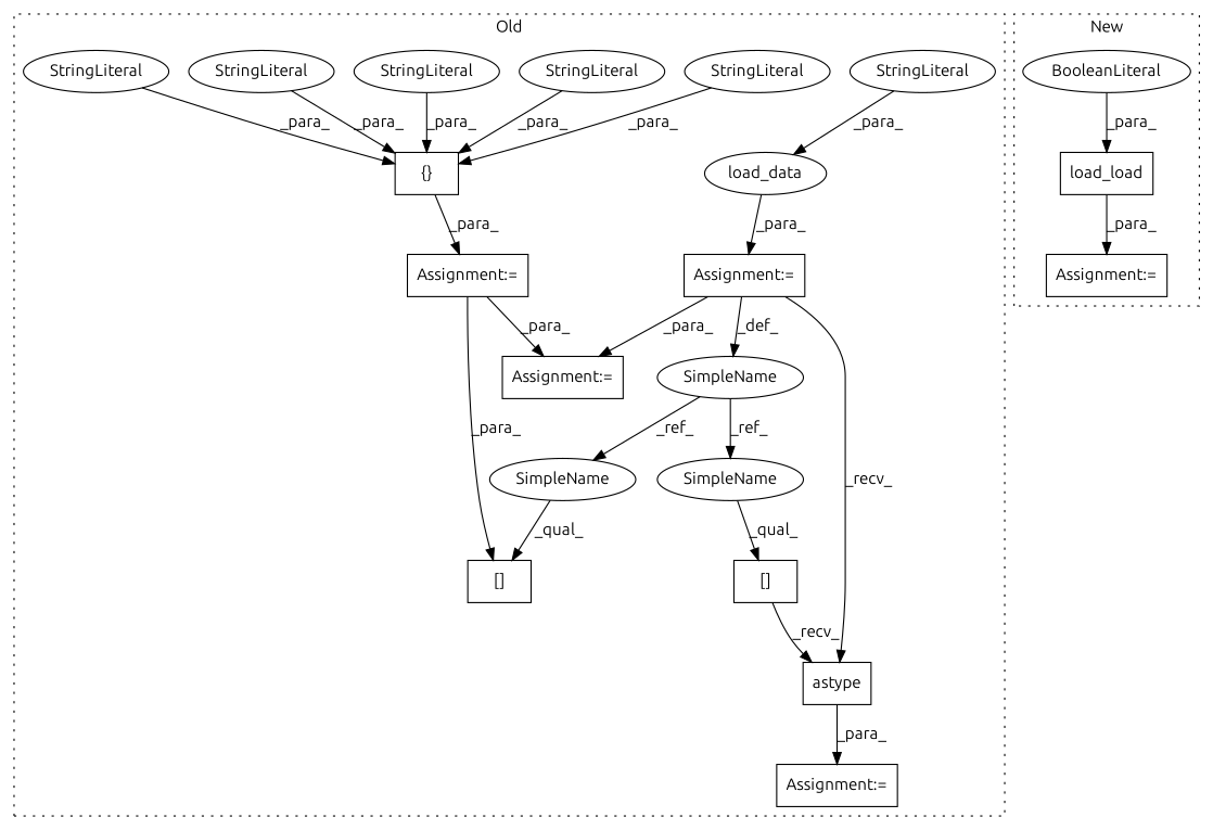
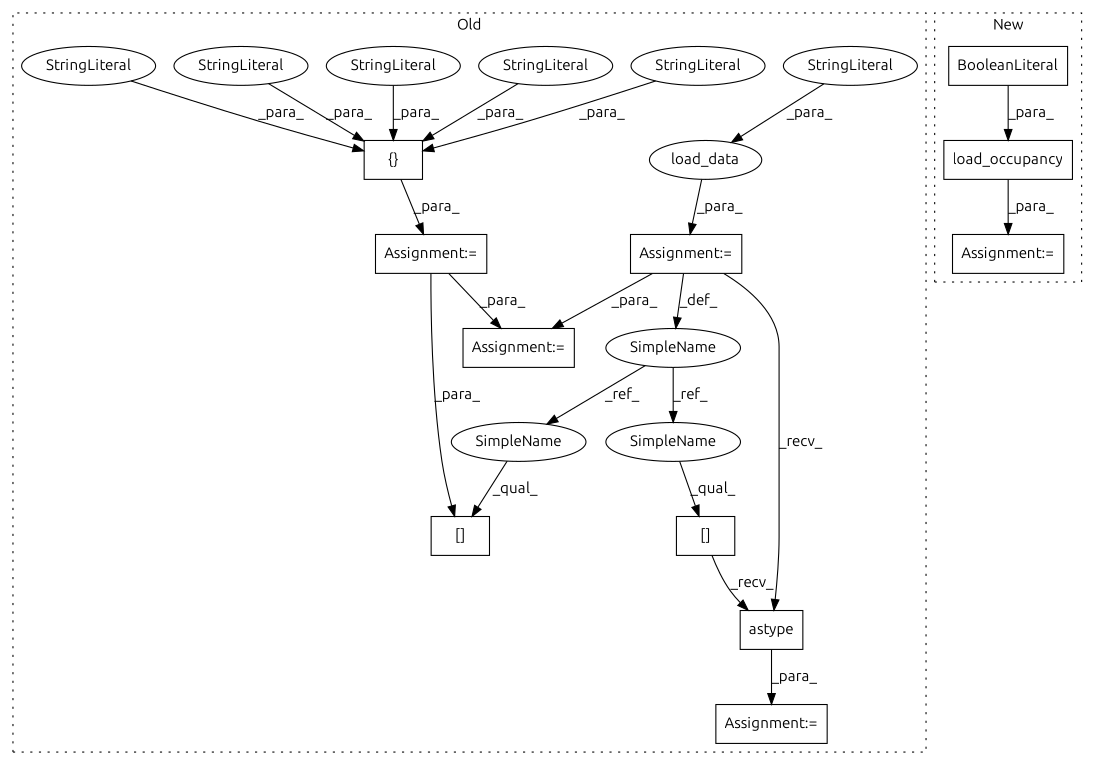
  digraph {
    fontname=Ubuntu
    node [a=45 fontname=Ubuntu l=1 shape=ellipse]
    edge [fontname=Ubuntu]
    n1 [a=2 l="10,1" label="[]" s="2833,2851" shape=box]
    n2 [a=4 l="1,1" label="{}" s="2765,2824" shape=box]
    n3 [l=7 label=StringLiteral s=2800]
    n4 [l=13 label=StringLiteral s=2766]
    n5 [l=5 label=StringLiteral s=2808]
    n6 [l=10 label=StringLiteral s=2814]
    n7 [l=19 label=StringLiteral s=2780]
    n8 [a=7 label="Assignment:=" s=2832 shape=box]
    n9 [a=32 l="10,1" label=load_data s="2716,2737"]
    n10 [a=2 l="10,1" label="[]" s="2925,2946" shape=box]
    n11 [l=11 label=StringLiteral s=2726]
    n12 [a=7 label="Assignment:=" s=2752 shape=box]
    n13 [a=32 l="7,1" label=astype s="2948,2958" shape=box]
    n14 [a=7 label="Assignment:=" s=2924 shape=box]
    n15 [a=42 l=9 label=SimpleName s=2701]
    n16 [a=7 label="Assignment:=" s=2710 shape=box]
    n17 [a=42 l=9 label=SimpleName s=2833]
    n18 [a=42 l=9 label=SimpleName s=2925]
-   n19 [a=32 l="15,1" label=load_load s="2358,2377" shape=box]
-   n20 [a=9 l=4 label=BooleanLiteral s=2373]
+   n19 [a=32 l="15,1" label=load_occupancy s="2358,2377" shape=box]
+   n20 [a=9 l=4 label=BooleanLiteral s=2373 shape=box]
    n21 [a=7 l=2 label="Assignment:=" s=2356 shape=box]
    subgraph cluster_1 {
      label=Old
      style=dotted
      n1
      n2
      n3
      n4
      n5
      n6
      n7
      n8
      n9
      n10
      n11
      n12
      n13
      n14
      n15
      n16
      n17
      n18
    }
    subgraph cluster_2 {
      label=New
      style=dotted
      n19
      n20
      n21
    }
    n2 -> n12 [label=_para_]
    n3 -> n2 [label=_para_]
    n4 -> n2 [label=_para_]
    n5 -> n2 [label=_para_]
    n6 -> n2 [label=_para_]
    n7 -> n2 [label=_para_]
    n9 -> n16 [label=_para_]
    n10 -> n13 [label=_recv_]
    n11 -> n9 [label=_para_]
    n12 -> n1 [label=_para_]
    n12 -> n8 [label=_para_]
    n13 -> n14 [label=_para_]
    n15 -> n17 [label=_ref_]
    n15 -> n18 [label=_ref_]
    n16 -> n8 [label=_para_]
    n16 -> n13 [label=_recv_]
    n16 -> n15 [label=_def_]
    n17 -> n1 [label=_qual_]
    n18 -> n10 [label=_qual_]
    n19 -> n21 [label=_para_]
    n20 -> n19 [label=_para_]
  }
